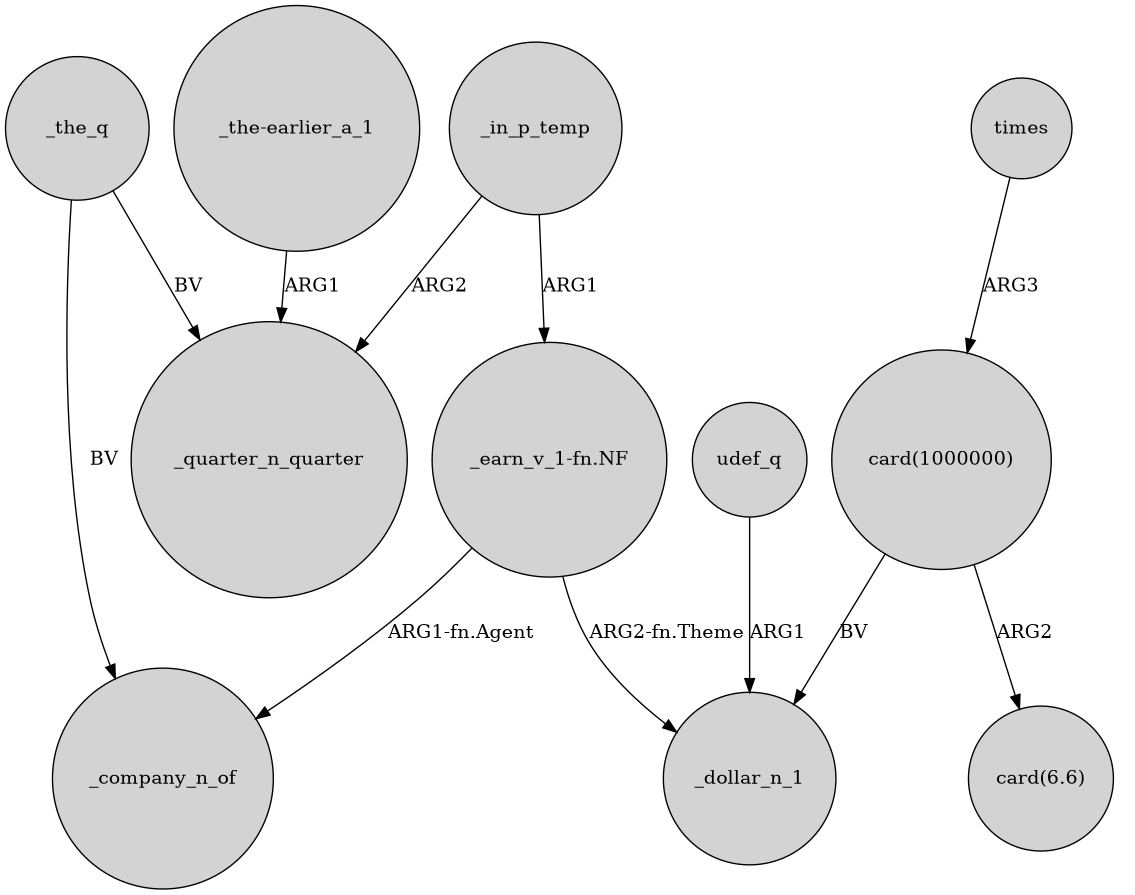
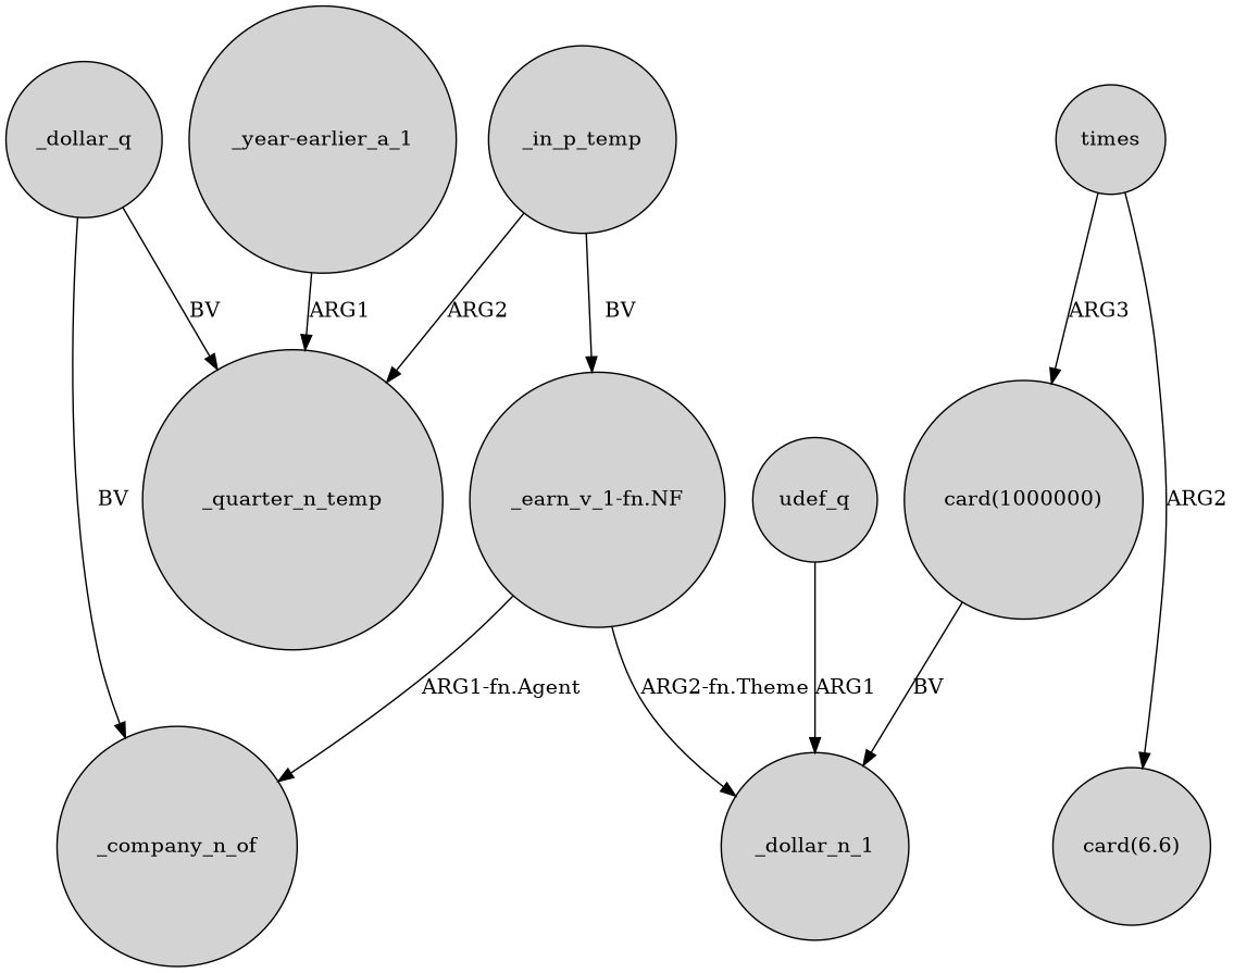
  digraph {
    node [shape=circle style=filled]
-   _the_q
-   _quarter_n_temp [label=_quarter_n_quarter]
+   _the_q [label=_dollar_q]
+   _quarter_n_temp
    _company_n_of
    "_earn_v_1-fn.NF"
    _dollar_n_1
    "card(1000000)"
-   "_year-earlier_a_1" [label="_the-earlier_a_1"]
+   "_year-earlier_a_1"
    times
    "card(6.6)"
    _in_p_temp
    udef_q
    _the_q -> _quarter_n_temp [label=BV]
    _the_q -> _company_n_of [label=BV]
    "_earn_v_1-fn.NF" -> _company_n_of [label="ARG1-fn.Agent"]
    "_earn_v_1-fn.NF" -> _dollar_n_1 [label="ARG2-fn.Theme"]
    "card(1000000)" -> _dollar_n_1 [label=BV]
    "_year-earlier_a_1" -> _quarter_n_temp [label=ARG1]
    times -> "card(1000000)" [label=ARG3]
-   "card(1000000)" -> "card(6.6)" [label=ARG2]
+   times -> "card(6.6)" [label=ARG2]
    _in_p_temp -> _quarter_n_temp [label=ARG2]
-   _in_p_temp -> "_earn_v_1-fn.NF" [label=ARG1]
+   _in_p_temp -> "_earn_v_1-fn.NF" [label=BV]
    udef_q -> _dollar_n_1 [label=ARG1]
  }
